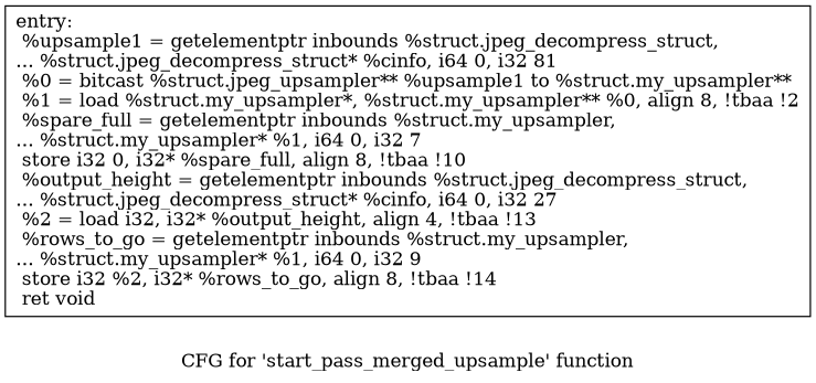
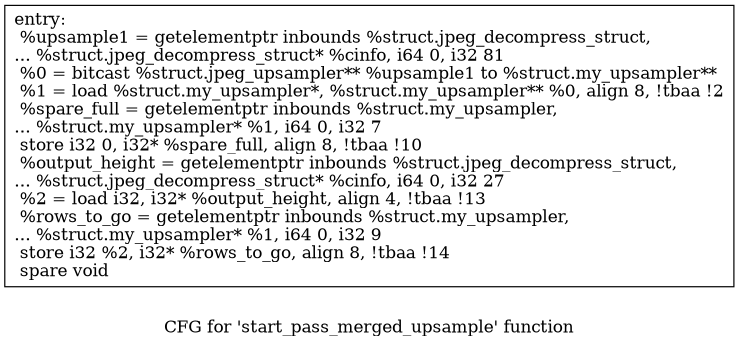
  digraph {
    label="CFG for 'start_pass_merged_upsample' function"
    rankdir=LR
-   n1 [label="{entry:\l  %upsample1 = getelementptr inbounds %struct.jpeg_decompress_struct,\l... %struct.jpeg_decompress_struct* %cinfo, i64 0, i32 81\l  %0 = bitcast %struct.jpeg_upsampler** %upsample1 to %struct.my_upsampler**\l  %1 = load %struct.my_upsampler*, %struct.my_upsampler** %0, align 8, !tbaa !2\l  %spare_full = getelementptr inbounds %struct.my_upsampler,\l... %struct.my_upsampler* %1, i64 0, i32 7\l  store i32 0, i32* %spare_full, align 8, !tbaa !10\l  %output_height = getelementptr inbounds %struct.jpeg_decompress_struct,\l... %struct.jpeg_decompress_struct* %cinfo, i64 0, i32 27\l  %2 = load i32, i32* %output_height, align 4, !tbaa !13\l  %rows_to_go = getelementptr inbounds %struct.my_upsampler,\l... %struct.my_upsampler* %1, i64 0, i32 9\l  store i32 %2, i32* %rows_to_go, align 8, !tbaa !14\l  ret void\l}" shape=record]
+   n1 [label="{entry:\l  %upsample1 = getelementptr inbounds %struct.jpeg_decompress_struct,\l... %struct.jpeg_decompress_struct* %cinfo, i64 0, i32 81\l  %0 = bitcast %struct.jpeg_upsampler** %upsample1 to %struct.my_upsampler**\l  %1 = load %struct.my_upsampler*, %struct.my_upsampler** %0, align 8, !tbaa !2\l  %spare_full = getelementptr inbounds %struct.my_upsampler,\l... %struct.my_upsampler* %1, i64 0, i32 7\l  store i32 0, i32* %spare_full, align 8, !tbaa !10\l  %output_height = getelementptr inbounds %struct.jpeg_decompress_struct,\l... %struct.jpeg_decompress_struct* %cinfo, i64 0, i32 27\l  %2 = load i32, i32* %output_height, align 4, !tbaa !13\l  %rows_to_go = getelementptr inbounds %struct.my_upsampler,\l... %struct.my_upsampler* %1, i64 0, i32 9\l  store i32 %2, i32* %rows_to_go, align 8, !tbaa !14\l  spare void\l}" shape=record]
  }
